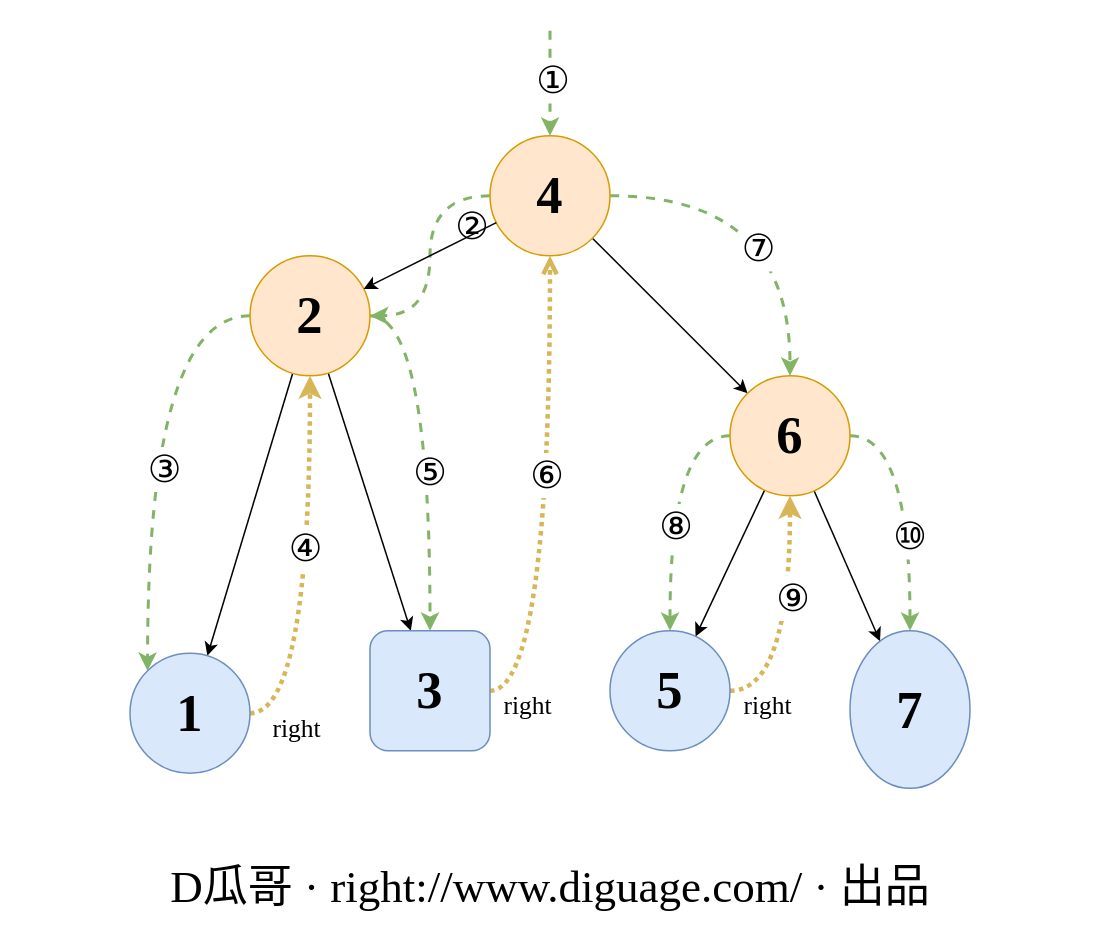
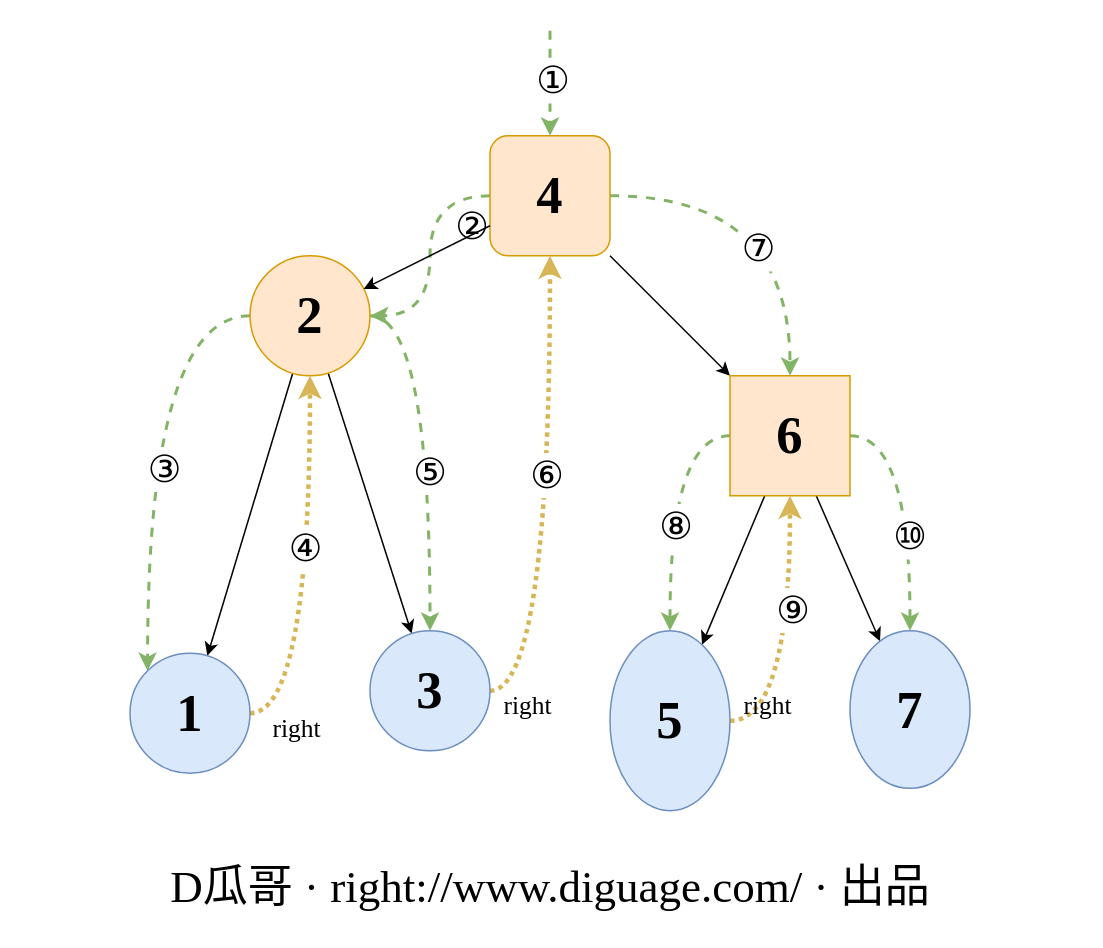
  <mxCell id="0" />
  <mxCell id="1" parent="0" />
  <mxCell id="2" style="rounded=0;orthogonalLoop=1;jettySize=auto;html=1;fontFamily=JetBrains Mono;fontStyle=1;fontSize=30;" parent="1" source="7" target="21" edge="1"><mxGeometry relative="1" as="geometry" /></mxCell>
  <mxCell id="3" style="edgeStyle=orthogonalEdgeStyle;rounded=0;orthogonalLoop=1;jettySize=auto;html=1;curved=1;dashed=1;strokeWidth=2;strokeColor=#82b366;fillColor=#d5e8d4;" parent="1" source="7" target="14" edge="1"><mxGeometry relative="1" as="geometry" /></mxCell>
  <mxCell id="4" value="②" style="edgeLabel;html=1;align=center;verticalAlign=middle;resizable=0;points=[];fontFamily=Source Han Sans SC;fontSize=25;" parent="3" vertex="1" connectable="0"><mxGeometry x="-0.267" y="27" relative="1" as="geometry"><mxPoint as="offset" /></mxGeometry></mxCell>
  <mxCell id="5" style="edgeStyle=orthogonalEdgeStyle;rounded=0;orthogonalLoop=1;jettySize=auto;html=1;exitX=1;exitY=0.5;exitDx=0;exitDy=0;curved=1;dashed=1;strokeWidth=2;strokeColor=#82b366;fillColor=#d5e8d4;" parent="1" source="7" target="21" edge="1"><mxGeometry relative="1" as="geometry" /></mxCell>
  <mxCell id="6" value="⑦" style="edgeLabel;html=1;align=center;verticalAlign=middle;resizable=0;points=[];fontFamily=Source Han Sans SC;fontSize=25;" parent="5" vertex="1" connectable="0"><mxGeometry x="0.283" y="-22" relative="1" as="geometry"><mxPoint as="offset" /></mxGeometry></mxCell>
- <mxCell id="7" value="4" style="ellipse;whiteSpace=wrap;html=1;aspect=fixed;fontFamily=JetBrains Mono;fontStyle=1;fontSize=35;fillColor=#ffe6cc;strokeColor=#d79b00;" parent="1" vertex="1"><mxGeometry x="326" y="90" width="80" height="80" as="geometry" /></mxCell>
+ <mxCell id="7" value="4" style="whiteSpace=wrap;html=1;aspect=fixed;fontFamily=JetBrains Mono;fontStyle=1;fontSize=35;fillColor=#ffe6cc;strokeColor=#d79b00;rounded=1;" parent="1" vertex="1"><mxGeometry x="326" y="90" width="80" height="80" as="geometry" /></mxCell>
  <mxCell id="8" style="rounded=0;orthogonalLoop=1;jettySize=auto;html=1;fontFamily=JetBrains Mono;fontStyle=1;fontSize=30;" parent="1" source="14" target="25" edge="1"><mxGeometry relative="1" as="geometry" /></mxCell>
  <mxCell id="9" style="rounded=0;orthogonalLoop=1;jettySize=auto;html=1;fontFamily=JetBrains Mono;fontStyle=1;fontSize=30;" parent="1" source="14" target="28" edge="1"><mxGeometry relative="1" as="geometry" /></mxCell>
  <mxCell id="10" style="edgeStyle=orthogonalEdgeStyle;rounded=0;orthogonalLoop=1;jettySize=auto;html=1;exitX=0;exitY=0.5;exitDx=0;exitDy=0;entryX=0;entryY=0;entryDx=0;entryDy=0;curved=1;dashed=1;strokeWidth=2;strokeColor=#82b366;fillColor=#d5e8d4;" parent="1" source="14" target="25" edge="1"><mxGeometry relative="1" as="geometry" /></mxCell>
  <mxCell id="11" value="③" style="edgeLabel;html=1;align=center;verticalAlign=middle;resizable=0;points=[];fontFamily=Source Han Sans SC;fontSize=25;" parent="10" vertex="1" connectable="0"><mxGeometry x="0.117" y="11" relative="1" as="geometry"><mxPoint as="offset" /></mxGeometry></mxCell>
  <mxCell id="12" style="edgeStyle=orthogonalEdgeStyle;rounded=0;orthogonalLoop=1;jettySize=auto;html=1;exitX=1;exitY=0.5;exitDx=0;exitDy=0;curved=1;dashed=1;strokeWidth=2;strokeColor=#82b366;fillColor=#d5e8d4;" parent="1" source="14" target="28" edge="1"><mxGeometry relative="1" as="geometry" /></mxCell>
  <mxCell id="13" value="⑤" style="edgeLabel;html=1;align=center;verticalAlign=middle;resizable=0;points=[];fontFamily=Source Han Sans SC;fontSize=25;" parent="12" vertex="1" connectable="0"><mxGeometry x="0.141" y="-1" relative="1" as="geometry"><mxPoint as="offset" /></mxGeometry></mxCell>
  <mxCell id="14" value="2" style="ellipse;whiteSpace=wrap;html=1;aspect=fixed;fontFamily=JetBrains Mono;fontStyle=1;fontSize=35;fillColor=#ffe6cc;strokeColor=#d79b00;" parent="1" vertex="1"><mxGeometry x="166" y="170" width="80" height="80" as="geometry" /></mxCell>
  <mxCell id="15" style="rounded=0;orthogonalLoop=1;jettySize=auto;html=1;fontFamily=JetBrains Mono;fontStyle=1;fontSize=30;" parent="1" source="21" target="31" edge="1"><mxGeometry relative="1" as="geometry" /></mxCell>
  <mxCell id="16" style="rounded=0;orthogonalLoop=1;jettySize=auto;html=1;fontFamily=JetBrains Mono;fontStyle=1;fontSize=30;" parent="1" source="21" target="32" edge="1"><mxGeometry relative="1" as="geometry" /></mxCell>
  <mxCell id="17" style="edgeStyle=orthogonalEdgeStyle;rounded=0;orthogonalLoop=1;jettySize=auto;html=1;exitX=0;exitY=0.5;exitDx=0;exitDy=0;curved=1;dashed=1;strokeWidth=2;strokeColor=#82b366;fillColor=#d5e8d4;" parent="1" source="21" target="31" edge="1"><mxGeometry relative="1" as="geometry" /></mxCell>
  <mxCell id="18" value="⑧" style="edgeLabel;html=1;align=center;verticalAlign=middle;resizable=0;points=[];fontFamily=Source Han Sans SC;fontSize=25;" parent="17" vertex="1" connectable="0"><mxGeometry x="0.165" y="3" relative="1" as="geometry"><mxPoint as="offset" /></mxGeometry></mxCell>
  <mxCell id="19" style="edgeStyle=orthogonalEdgeStyle;rounded=0;orthogonalLoop=1;jettySize=auto;html=1;exitX=1;exitY=0.5;exitDx=0;exitDy=0;curved=1;dashed=1;strokeWidth=2;strokeColor=#82b366;fillColor=#d5e8d4;" parent="1" source="21" target="32" edge="1"><mxGeometry relative="1" as="geometry" /></mxCell>
  <mxCell id="20" value="⑩" style="edgeLabel;html=1;align=center;verticalAlign=middle;resizable=0;points=[];fontFamily=Source Han Sans SC;fontSize=25;" parent="19" vertex="1" connectable="0"><mxGeometry x="0.247" y="-1" relative="1" as="geometry"><mxPoint as="offset" /></mxGeometry></mxCell>
- <mxCell id="21" value="6" style="ellipse;whiteSpace=wrap;html=1;aspect=fixed;fontFamily=JetBrains Mono;fontStyle=1;fontSize=35;fillColor=#ffe6cc;strokeColor=#d79b00;" parent="1" vertex="1"><mxGeometry x="486" y="250" width="80" height="80" as="geometry" /></mxCell>
+ <mxCell id="21" value="6" style="whiteSpace=wrap;html=1;aspect=fixed;fontFamily=JetBrains Mono;fontStyle=1;fontSize=35;fillColor=#ffe6cc;strokeColor=#d79b00;rounded=0;" parent="1" vertex="1"><mxGeometry x="486" y="250" width="80" height="80" as="geometry" /></mxCell>
  <mxCell id="22" style="edgeStyle=orthogonalEdgeStyle;rounded=0;orthogonalLoop=1;jettySize=auto;html=1;exitX=1;exitY=0.5;exitDx=0;exitDy=0;entryX=0.5;entryY=1;entryDx=0;entryDy=0;curved=1;dashed=1;dashPattern=1 1;strokeWidth=3;strokeColor=#d6b656;fillColor=#fff2cc;" parent="1" source="25" target="14" edge="1"><mxGeometry relative="1" as="geometry" /></mxCell>
  <mxCell id="23" value="④" style="edgeLabel;html=1;align=center;verticalAlign=middle;resizable=0;points=[];fontFamily=Source Han Sans SC;fontSize=25;" parent="22" vertex="1" connectable="0"><mxGeometry x="0.141" y="4" relative="1" as="geometry"><mxPoint as="offset" /></mxGeometry></mxCell>
  <mxCell id="24" value="right" style="edgeLabel;html=1;align=center;verticalAlign=middle;resizable=0;points=[];fontFamily=JetBrains Mono;fontSize=17;labelBackgroundColor=none;" parent="22" vertex="1" connectable="0"><mxGeometry x="-0.871" y="-1" relative="1" as="geometry"><mxPoint x="13" y="9" as="offset" /></mxGeometry></mxCell>
  <mxCell id="25" value="1" style="ellipse;whiteSpace=wrap;html=1;aspect=fixed;fontFamily=JetBrains Mono;fontStyle=1;fontSize=35;fillColor=#dae8fc;strokeColor=#6c8ebf;" parent="1" vertex="1"><mxGeometry x="86" y="435" width="80" height="80" as="geometry" /></mxCell>
- <mxCell id="26" style="edgeStyle=orthogonalEdgeStyle;rounded=0;orthogonalLoop=1;jettySize=auto;html=1;exitX=1;exitY=0.5;exitDx=0;exitDy=0;curved=1;dashed=1;dashPattern=1 1;strokeWidth=3;strokeColor=#d6b656;fillColor=#fff2cc;endArrow=open;" parent="1" source="28" target="7" edge="1"><mxGeometry relative="1" as="geometry" /></mxCell>
+ <mxCell id="26" style="edgeStyle=orthogonalEdgeStyle;rounded=0;orthogonalLoop=1;jettySize=auto;html=1;exitX=1;exitY=0.5;exitDx=0;exitDy=0;curved=1;dashed=1;dashPattern=1 1;strokeWidth=3;strokeColor=#d6b656;fillColor=#fff2cc;" parent="1" source="28" target="7" edge="1"><mxGeometry relative="1" as="geometry" /></mxCell>
  <mxCell id="27" value="⑥" style="edgeLabel;html=1;align=center;verticalAlign=middle;resizable=0;points=[];fontFamily=Source Han Sans SC;fontSize=25;" parent="26" vertex="1" connectable="0"><mxGeometry x="0.121" y="3" relative="1" as="geometry"><mxPoint as="offset" /></mxGeometry></mxCell>
- <mxCell id="28" value="3" style="whiteSpace=wrap;html=1;aspect=fixed;fontFamily=JetBrains Mono;fontStyle=1;fontSize=35;fillColor=#dae8fc;strokeColor=#6c8ebf;rounded=1;" parent="1" vertex="1"><mxGeometry x="246" y="420" width="80" height="80" as="geometry" /></mxCell>
+ <mxCell id="28" value="3" style="ellipse;whiteSpace=wrap;html=1;aspect=fixed;fontFamily=JetBrains Mono;fontStyle=1;fontSize=35;fillColor=#dae8fc;strokeColor=#6c8ebf;" parent="1" vertex="1"><mxGeometry x="246" y="420" width="80" height="80" as="geometry" /></mxCell>
  <mxCell id="29" style="edgeStyle=orthogonalEdgeStyle;rounded=0;orthogonalLoop=1;jettySize=auto;html=1;exitX=1;exitY=0.5;exitDx=0;exitDy=0;entryX=0.5;entryY=1;entryDx=0;entryDy=0;curved=1;dashed=1;dashPattern=1 1;strokeWidth=3;strokeColor=#d6b656;fillColor=#fff2cc;" parent="1" source="31" target="21" edge="1"><mxGeometry relative="1" as="geometry" /></mxCell>
  <mxCell id="30" value="⑨" style="edgeLabel;html=1;align=center;verticalAlign=middle;resizable=0;points=[];fontFamily=Source Han Sans SC;fontSize=25;" parent="29" vertex="1" connectable="0"><mxGeometry x="0.212" y="-1" relative="1" as="geometry"><mxPoint as="offset" /></mxGeometry></mxCell>
- <mxCell id="31" value="5" style="ellipse;whiteSpace=wrap;html=1;aspect=fixed;fontFamily=JetBrains Mono;fontStyle=1;fontSize=35;fillColor=#dae8fc;strokeColor=#6c8ebf;" parent="1" vertex="1"><mxGeometry x="406" y="420" width="80" height="80" as="geometry" /></mxCell>
+ <mxCell id="31" value="5" style="ellipse;whiteSpace=wrap;html=1;aspect=fixed;fontFamily=JetBrains Mono;fontStyle=1;fontSize=35;fillColor=#dae8fc;strokeColor=#6c8ebf;" parent="1" vertex="1"><mxGeometry x="406" y="420" width="80" height="120" as="geometry" /></mxCell>
  <mxCell id="32" value="7" style="ellipse;whiteSpace=wrap;html=1;aspect=fixed;fontFamily=JetBrains Mono;fontStyle=1;fontSize=35;fillColor=#dae8fc;strokeColor=#6c8ebf;" parent="1" vertex="1"><mxGeometry x="566" y="420" width="80" height="105" as="geometry" /></mxCell>
  <mxCell id="33" style="rounded=0;orthogonalLoop=1;jettySize=auto;html=1;fontFamily=JetBrains Mono;fontStyle=1;fontSize=30;" parent="1" source="7" target="14" edge="1"><mxGeometry relative="1" as="geometry" /></mxCell>
  <mxCell id="34" value="" style="endArrow=classic;html=1;rounded=0;dashed=1;strokeWidth=2;fillColor=#d5e8d4;strokeColor=#82b366;" parent="1" target="7" edge="1"><mxGeometry width="50" height="50" relative="1" as="geometry"><mxPoint x="366" y="20" as="sourcePoint" /><mxPoint x="241" y="100" as="targetPoint" /></mxGeometry></mxCell>
  <mxCell id="35" value="①" style="edgeLabel;html=1;align=center;verticalAlign=middle;resizable=0;points=[];fontFamily=Source Han Sans SC;fontSize=25;" parent="34" vertex="1" connectable="0"><mxGeometry x="-0.086" y="1" relative="1" as="geometry"><mxPoint as="offset" /></mxGeometry></mxCell>
  <mxCell id="36" value="D瓜哥 · right://www.diguage.com/ · 出品" style="text;html=1;strokeColor=none;fillColor=none;align=center;verticalAlign=middle;whiteSpace=wrap;rounded=0;fontFamily=JetBrains Mono;fontSize=30;" parent="1" vertex="1"><mxGeometry x="20" y="570" width="693" height="40" as="geometry" /></mxCell>
  <mxCell id="37" value="right" style="edgeLabel;html=1;align=center;verticalAlign=middle;resizable=0;points=[];fontFamily=JetBrains Mono;fontSize=17;labelBackgroundColor=none;" parent="1" vertex="1" connectable="0"><mxGeometry x="350" y="470" as="geometry" /></mxCell>
  <mxCell id="38" value="right" style="edgeLabel;html=1;align=center;verticalAlign=middle;resizable=0;points=[];fontFamily=JetBrains Mono;fontSize=17;labelBackgroundColor=none;" parent="1" vertex="1" connectable="0"><mxGeometry x="510" y="470" as="geometry" /></mxCell>
